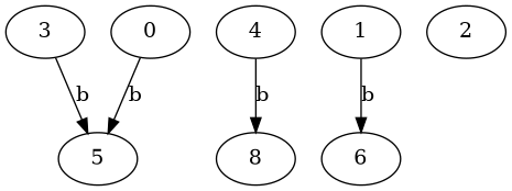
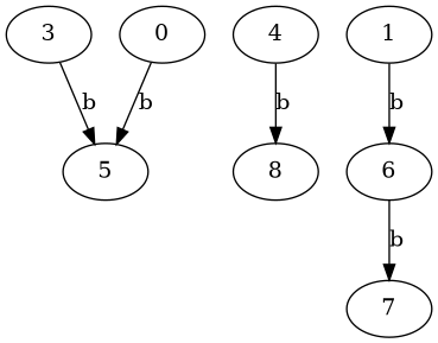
  strict digraph {
    3
    5
    4
    8
    0
    6
+   7
    1
-   2
    3 -> 5 [label=b]
    4 -> 8 [label=b]
    0 -> 5 [label=b]
+   6 -> 7 [label=b]
    1 -> 6 [label=b]
  }
